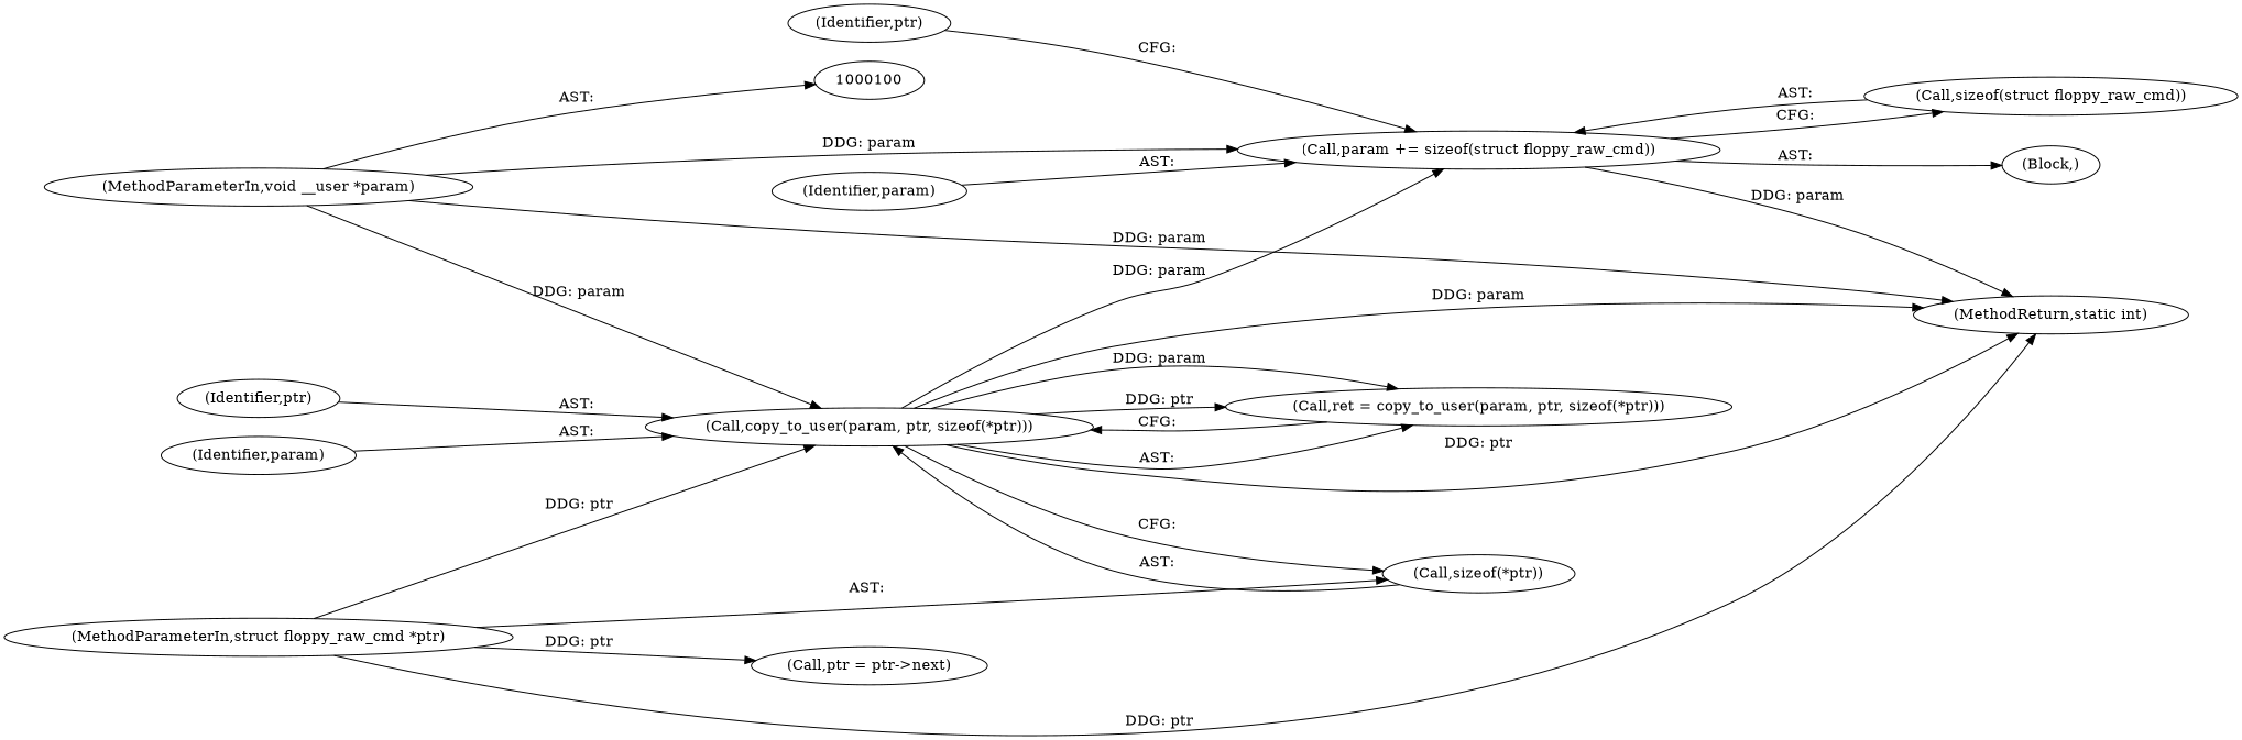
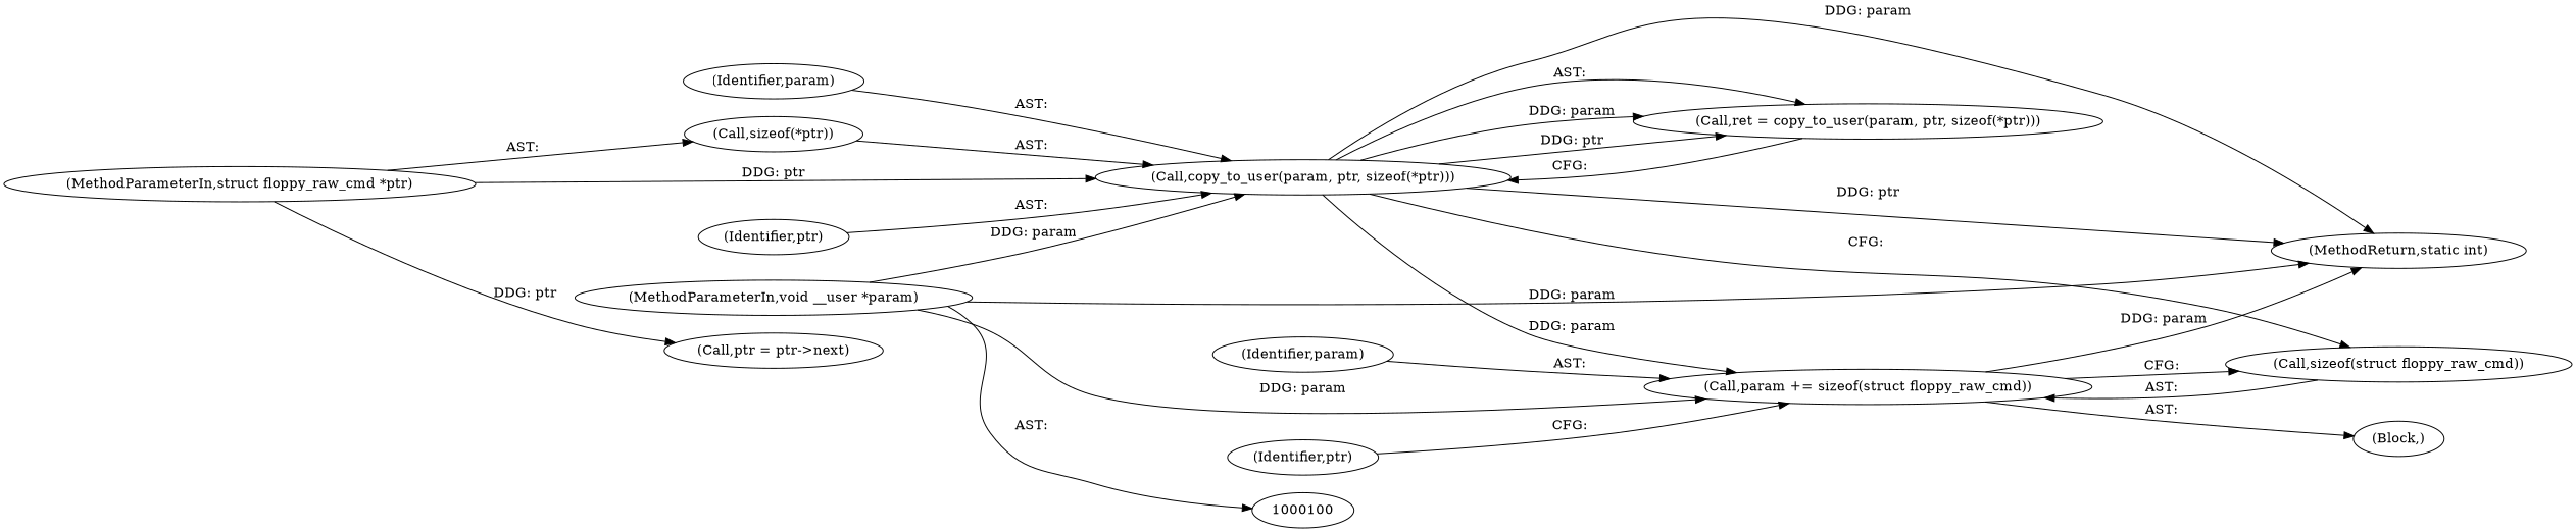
  digraph {
    fontname="DejaVu Serif"
    rankdir=LR
    node [fontname="DejaVu Serif"]
    edge [fontname="DejaVu Serif"]
    n1 [label="(Call,param += sizeof(struct floppy_raw_cmd))"]
    n2 [label="(MethodReturn,static int)"]
    n3 [label="(Block,)"]
    n4 [label="(Call,sizeof(struct floppy_raw_cmd))"]
    n5 [label="(Call,copy_to_user(param, ptr, sizeof(*ptr)))"]
    n6 [label="(Call,sizeof(*ptr))"]
    n7 [label="(Call,ret = copy_to_user(param, ptr, sizeof(*ptr)))"]
    n8 [label="(MethodParameterIn,void __user *param)"]
    1000100
    n10 [label="(MethodParameterIn,struct floppy_raw_cmd *ptr)"]
    n11 [label="(Call,ptr = ptr->next)"]
    n12 [label="(Identifier,ptr)"]
    n13 [label="(Identifier,ptr)"]
    n14 [label="(Identifier,param)"]
    n15 [label="(Identifier,param)"]
    n1 -> n2 [label="DDG: param"]
    n1 -> n3 [label="AST: "]
    n1 -> n4 [label="CFG: "]
    n4 -> n1 [label="AST: "]
    n5 -> n1 [label="DDG: param"]
    n5 -> n2 [label="DDG: param"]
    n5 -> n2 [label="DDG: ptr"]
-   n5 -> n6 [label="CFG: "]
+   n5 -> n4 [label="CFG: "]
    n5 -> n7 [label="AST: "]
    n5 -> n7 [label="DDG: param"]
    n5 -> n7 [label="DDG: ptr"]
    n6 -> n5 [label="AST: "]
    n7 -> n5 [label="CFG: "]
    n8 -> n1 [label="DDG: param"]
    n8 -> n2 [label="DDG: param"]
    n8 -> n5 [label="DDG: param"]
    n8 -> 1000100 [label="AST: "]
-   n10 -> n2 [label="DDG: ptr"]
    n10 -> n5 [label="DDG: ptr"]
    n10 -> n6 [label="AST: "]
    n10 -> n11 [label="DDG: ptr"]
    n12 -> n5 [label="AST: "]
    n13 -> n1 [label="CFG: "]
    n14 -> n1 [label="AST: "]
    n15 -> n5 [label="AST: "]
  }
